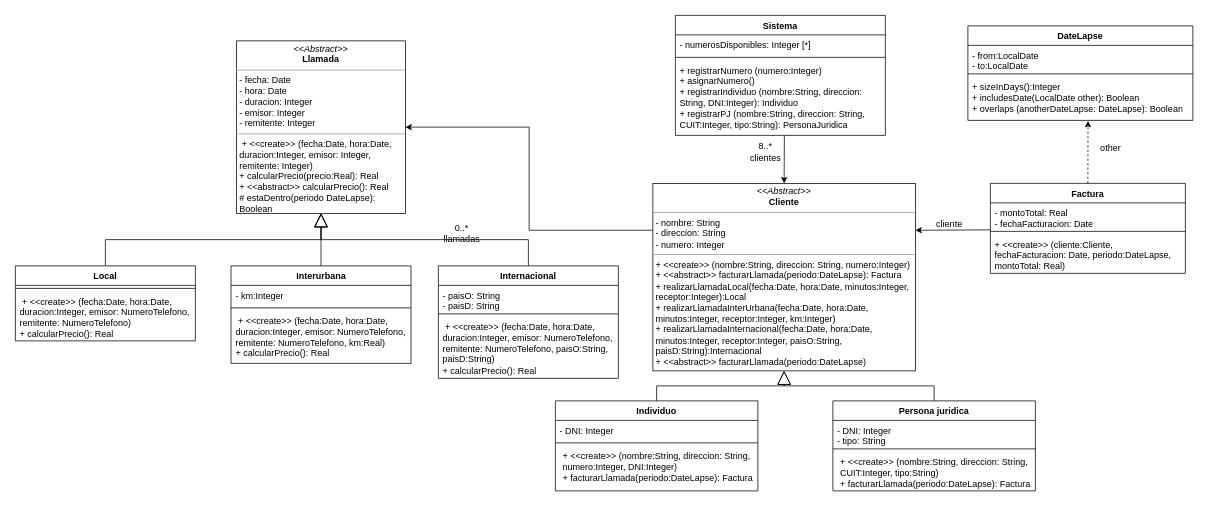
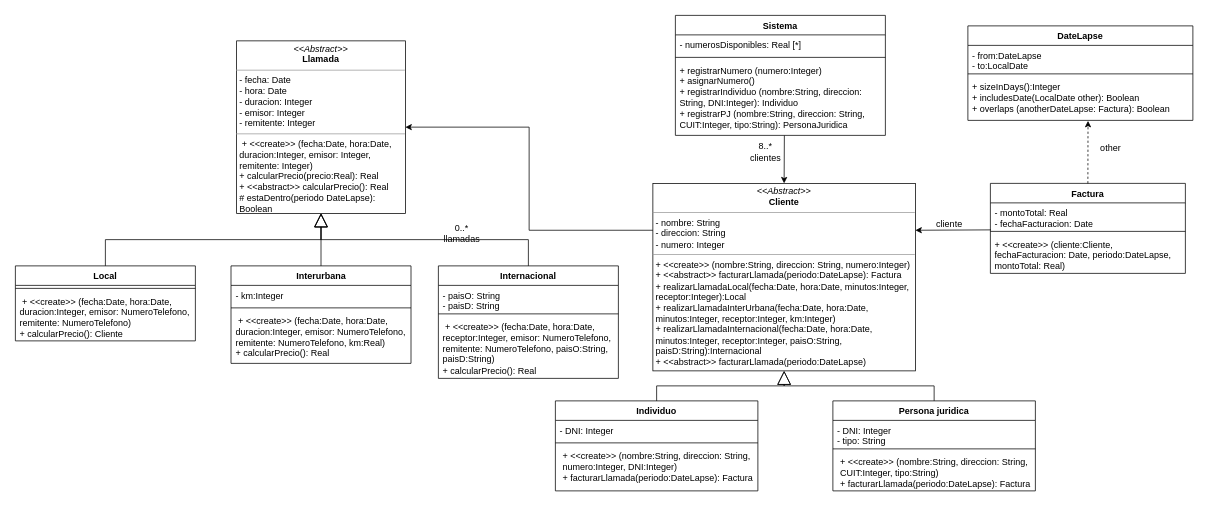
  <mxCell id="0" />
  <mxCell id="1" parent="0" />
  <mxCell id="2" value="&lt;p style=&quot;margin:0px;margin-top:4px;text-align:center;&quot;&gt;&lt;i&gt;&amp;lt;&amp;lt;Abstract&amp;gt;&amp;gt;&lt;/i&gt;&lt;br&gt;&lt;b&gt;Cliente&lt;/b&gt;&lt;/p&gt;&lt;hr size=&quot;1&quot;&gt;&lt;p style=&quot;margin:0px;margin-left:4px;&quot;&gt;- nombre: String&lt;br&gt;- direccion: String&lt;/p&gt;&lt;p style=&quot;margin:0px;margin-left:4px;&quot;&gt;- numero: Integer&lt;/p&gt;&lt;hr size=&quot;1&quot;&gt;&lt;p style=&quot;margin:0px;margin-left:4px;&quot;&gt;+ &amp;lt;&amp;lt;create&amp;gt;&amp;gt; (nombre:String, direccion: String, numero:Integer)&lt;/p&gt;&lt;p style=&quot;margin:0px;margin-left:4px;&quot;&gt;+ &amp;lt;&amp;lt;abstract&amp;gt;&amp;gt; facturarLlamada(periodo:DateLapse): Factura&lt;br&gt;&lt;/p&gt;&lt;p style=&quot;margin:0px;margin-left:4px;&quot;&gt;+ realizarLlamadaLocal(fecha:Date, hora:Date, minutos:Integer, receptor:Integer):Local&lt;/p&gt;&lt;p style=&quot;margin:0px;margin-left:4px;&quot;&gt;+ realizarLlamadaInterUrbana(fecha:Date, hora:Date, minutos:Integer, receptor:Integer, km:Integer)&lt;/p&gt;&lt;p style=&quot;margin:0px;margin-left:4px;&quot;&gt;+ realizarLlamadaInternacional(fecha:Date, hora:Date, minutos:Integer, receptor:Integer, paisO:String, paisD:String):Internacional&lt;/p&gt;&lt;p style=&quot;margin:0px;margin-left:4px;&quot;&gt;+ &amp;lt;&amp;lt;abstract&amp;gt;&amp;gt; facturarLlamada(periodo:DateLapse)&lt;/p&gt;" style="verticalAlign=top;align=left;overflow=fill;fontSize=12;fontFamily=Helvetica;html=1;whiteSpace=wrap;" parent="1" vertex="1"><mxGeometry x="870" y="244" width="350" height="250" as="geometry" /></mxCell>
  <mxCell id="3" value="" style="endArrow=classic;html=1;rounded=0;exitX=0.519;exitY=1.002;exitDx=0;exitDy=0;entryX=0.5;entryY=0;entryDx=0;entryDy=0;exitPerimeter=0;" parent="1" source="38" target="2" edge="1"><mxGeometry width="50" height="50" relative="1" as="geometry"><mxPoint x="720" y="283" as="sourcePoint" /><mxPoint x="870" y="284" as="targetPoint" /></mxGeometry></mxCell>
  <mxCell id="4" value="8..*&lt;br&gt;clientes" style="text;html=1;align=center;verticalAlign=middle;resizable=0;points=[];autosize=1;strokeColor=none;fillColor=none;" parent="1" vertex="1"><mxGeometry x="990" y="182" width="60" height="40" as="geometry" /></mxCell>
  <mxCell id="5" value="&lt;p style=&quot;margin:0px;margin-top:4px;text-align:center;&quot;&gt;&lt;i&gt;&amp;lt;&amp;lt;Abstract&amp;gt;&amp;gt;&lt;/i&gt;&lt;br&gt;&lt;b&gt;Llamada&lt;/b&gt;&lt;/p&gt;&lt;hr size=&quot;1&quot;&gt;&lt;p style=&quot;margin:0px;margin-left:4px;&quot;&gt;- fecha: Date&lt;/p&gt;&lt;p style=&quot;margin:0px;margin-left:4px;&quot;&gt;- hora: Date&lt;/p&gt;&lt;p style=&quot;margin:0px;margin-left:4px;&quot;&gt;- duracion: Integer&lt;/p&gt;&lt;p style=&quot;margin:0px;margin-left:4px;&quot;&gt;- emisor: Integer&lt;/p&gt;&lt;p style=&quot;margin:0px;margin-left:4px;&quot;&gt;- remitente: Integer&lt;/p&gt;&lt;hr size=&quot;1&quot;&gt;&lt;p style=&quot;margin:0px;margin-left:4px;&quot;&gt;&amp;nbsp;+ &amp;lt;&amp;lt;create&amp;gt;&amp;gt; (fecha:Date, hora:Date, duracion:Integer, emisor: Integer, remitente: Integer)&lt;br&gt;&lt;/p&gt;&lt;p style=&quot;margin:0px;margin-left:4px;&quot;&gt;+ calcularPrecio(precio:Real): Real&lt;/p&gt;&lt;p style=&quot;margin:0px;margin-left:4px;&quot;&gt;+ &amp;lt;&amp;lt;abstract&amp;gt;&amp;gt; calcularPrecio(): Real&lt;/p&gt;&lt;p style=&quot;margin:0px;margin-left:4px;&quot;&gt;# estaDentro(periodo DateLapse): Boolean&lt;/p&gt;" style="verticalAlign=top;align=left;overflow=fill;fontSize=12;fontFamily=Helvetica;html=1;whiteSpace=wrap;" parent="1" vertex="1"><mxGeometry x="315" y="54" width="225" height="230" as="geometry" /></mxCell>
  <mxCell id="6" value="Individuo" style="swimlane;fontStyle=1;align=center;verticalAlign=top;childLayout=stackLayout;horizontal=1;startSize=26;horizontalStack=0;resizeParent=1;resizeParentMax=0;resizeLast=0;collapsible=1;marginBottom=0;whiteSpace=wrap;html=1;" parent="1" vertex="1"><mxGeometry x="740" y="534" width="270" height="120" as="geometry" /></mxCell>
  <mxCell id="7" value="- DNI: Integer" style="text;strokeColor=none;fillColor=none;align=left;verticalAlign=top;spacingLeft=4;spacingRight=4;overflow=hidden;rotatable=0;points=[[0,0.5],[1,0.5]];portConstraint=eastwest;whiteSpace=wrap;html=1;" parent="6" vertex="1"><mxGeometry y="26" width="270" height="26" as="geometry" /></mxCell>
  <mxCell id="8" value="" style="line;strokeWidth=1;fillColor=none;align=left;verticalAlign=middle;spacingTop=-1;spacingLeft=3;spacingRight=3;rotatable=0;labelPosition=right;points=[];portConstraint=eastwest;strokeColor=inherit;" parent="6" vertex="1"><mxGeometry y="52" width="270" height="8" as="geometry" /></mxCell>
  <mxCell id="9" value="&lt;p style=&quot;margin: 0px 0px 0px 4px;&quot;&gt;+ &amp;lt;&amp;lt;create&amp;gt;&amp;gt; (nombre:String, direccion: String, numero:Integer, DNI:Integer)&lt;/p&gt;&lt;p style=&quot;margin: 0px 0px 0px 4px;&quot;&gt;+ facturarLlamada(periodo:DateLapse): Factura&lt;/p&gt;" style="text;strokeColor=none;fillColor=none;align=left;verticalAlign=top;spacingLeft=4;spacingRight=4;overflow=hidden;rotatable=0;points=[[0,0.5],[1,0.5]];portConstraint=eastwest;whiteSpace=wrap;html=1;" parent="6" vertex="1"><mxGeometry y="60" width="270" height="60" as="geometry" /></mxCell>
  <mxCell id="10" value="Persona juridica" style="swimlane;fontStyle=1;align=center;verticalAlign=top;childLayout=stackLayout;horizontal=1;startSize=26;horizontalStack=0;resizeParent=1;resizeParentMax=0;resizeLast=0;collapsible=1;marginBottom=0;whiteSpace=wrap;html=1;" parent="1" vertex="1"><mxGeometry x="1110" y="534" width="270" height="120" as="geometry" /></mxCell>
  <mxCell id="11" value="- DNI: Integer&lt;br&gt;- tipo: String" style="text;strokeColor=none;fillColor=none;align=left;verticalAlign=top;spacingLeft=4;spacingRight=4;overflow=hidden;rotatable=0;points=[[0,0.5],[1,0.5]];portConstraint=eastwest;whiteSpace=wrap;html=1;" parent="10" vertex="1"><mxGeometry y="26" width="270" height="34" as="geometry" /></mxCell>
  <mxCell id="12" value="" style="line;strokeWidth=1;fillColor=none;align=left;verticalAlign=middle;spacingTop=-1;spacingLeft=3;spacingRight=3;rotatable=0;labelPosition=right;points=[];portConstraint=eastwest;strokeColor=inherit;" parent="10" vertex="1"><mxGeometry y="60" width="270" height="8" as="geometry" /></mxCell>
  <mxCell id="13" value="&lt;p style=&quot;margin: 0px 0px 0px 4px;&quot;&gt;+ &amp;lt;&amp;lt;create&amp;gt;&amp;gt; (nombre:String, direccion: String, CUIT:Integer, tipo:String)&lt;/p&gt;&lt;p style=&quot;margin: 0px 0px 0px 4px;&quot;&gt;+ facturarLlamada(periodo:DateLapse): Factura&lt;/p&gt;" style="text;strokeColor=none;fillColor=none;align=left;verticalAlign=top;spacingLeft=4;spacingRight=4;overflow=hidden;rotatable=0;points=[[0,0.5],[1,0.5]];portConstraint=eastwest;whiteSpace=wrap;html=1;" parent="10" vertex="1"><mxGeometry y="68" width="270" height="52" as="geometry" /></mxCell>
  <mxCell id="14" value="Factura" style="swimlane;fontStyle=1;align=center;verticalAlign=top;childLayout=stackLayout;horizontal=1;startSize=26;horizontalStack=0;resizeParent=1;resizeParentMax=0;resizeLast=0;collapsible=1;marginBottom=0;whiteSpace=wrap;html=1;" parent="1" vertex="1"><mxGeometry x="1320" y="244" width="260" height="120" as="geometry" /></mxCell>
  <mxCell id="15" value="- montoTotal: Real&lt;br&gt;- fechaFacturacion: Date" style="text;strokeColor=none;fillColor=none;align=left;verticalAlign=top;spacingLeft=4;spacingRight=4;overflow=hidden;rotatable=0;points=[[0,0.5],[1,0.5]];portConstraint=eastwest;whiteSpace=wrap;html=1;" parent="14" vertex="1"><mxGeometry y="26" width="260" height="34" as="geometry" /></mxCell>
  <mxCell id="16" value="" style="line;strokeWidth=1;fillColor=none;align=left;verticalAlign=middle;spacingTop=-1;spacingLeft=3;spacingRight=3;rotatable=0;labelPosition=right;points=[];portConstraint=eastwest;strokeColor=inherit;" parent="14" vertex="1"><mxGeometry y="60" width="260" height="8" as="geometry" /></mxCell>
  <mxCell id="17" value="+ &amp;lt;&amp;lt;create&amp;gt;&amp;gt; (cliente:Cliente, fechaFacturacion: Date, periodo:DateLapse, montoTotal: Real)" style="text;strokeColor=none;fillColor=none;align=left;verticalAlign=top;spacingLeft=4;spacingRight=4;overflow=hidden;rotatable=0;points=[[0,0.5],[1,0.5]];portConstraint=eastwest;whiteSpace=wrap;html=1;" parent="14" vertex="1"><mxGeometry y="68" width="260" height="52" as="geometry" /></mxCell>
  <mxCell id="18" value="DateLapse" style="swimlane;fontStyle=1;align=center;verticalAlign=top;childLayout=stackLayout;horizontal=1;startSize=26;horizontalStack=0;resizeParent=1;resizeParentMax=0;resizeLast=0;collapsible=1;marginBottom=0;whiteSpace=wrap;html=1;" parent="1" vertex="1"><mxGeometry x="1290" y="34" width="300" height="126" as="geometry" /></mxCell>
- <mxCell id="19" value="- from:LocalDate&lt;br&gt;- to:LocalDate" style="text;strokeColor=none;fillColor=none;align=left;verticalAlign=top;spacingLeft=4;spacingRight=4;overflow=hidden;rotatable=0;points=[[0,0.5],[1,0.5]];portConstraint=eastwest;whiteSpace=wrap;html=1;" parent="18" vertex="1"><mxGeometry y="26" width="300" height="34" as="geometry" /></mxCell>
+ <mxCell id="19" value="- from:DateLapse&lt;br&gt;- to:LocalDate" style="text;strokeColor=none;fillColor=none;align=left;verticalAlign=top;spacingLeft=4;spacingRight=4;overflow=hidden;rotatable=0;points=[[0,0.5],[1,0.5]];portConstraint=eastwest;whiteSpace=wrap;html=1;" parent="18" vertex="1"><mxGeometry y="26" width="300" height="34" as="geometry" /></mxCell>
  <mxCell id="20" value="" style="line;strokeWidth=1;fillColor=none;align=left;verticalAlign=middle;spacingTop=-1;spacingLeft=3;spacingRight=3;rotatable=0;labelPosition=right;points=[];portConstraint=eastwest;strokeColor=inherit;" parent="18" vertex="1"><mxGeometry y="60" width="300" height="8" as="geometry" /></mxCell>
- <mxCell id="21" value="+ sizeInDays():Integer&lt;br&gt;+ includesDate(LocalDate other): Boolean&lt;br&gt;+ overlaps (anotherDateLapse: DateLapse): Boolean" style="text;strokeColor=none;fillColor=none;align=left;verticalAlign=top;spacingLeft=4;spacingRight=4;overflow=hidden;rotatable=0;points=[[0,0.5],[1,0.5]];portConstraint=eastwest;whiteSpace=wrap;html=1;" parent="18" vertex="1"><mxGeometry y="68" width="300" height="58" as="geometry" /></mxCell>
+ <mxCell id="21" value="+ sizeInDays():Integer&lt;br&gt;+ includesDate(LocalDate other): Boolean&lt;br&gt;+ overlaps (anotherDateLapse: Factura): Boolean" style="text;strokeColor=none;fillColor=none;align=left;verticalAlign=top;spacingLeft=4;spacingRight=4;overflow=hidden;rotatable=0;points=[[0,0.5],[1,0.5]];portConstraint=eastwest;whiteSpace=wrap;html=1;" parent="18" vertex="1"><mxGeometry y="68" width="300" height="58" as="geometry" /></mxCell>
  <mxCell id="22" value="" style="endArrow=classic;html=1;rounded=0;exitX=0.5;exitY=0;exitDx=0;exitDy=0;entryX=0.534;entryY=1.011;entryDx=0;entryDy=0;entryPerimeter=0;dashed=1;" parent="1" source="14" target="21" edge="1"><mxGeometry width="50" height="50" relative="1" as="geometry"><mxPoint x="1330" y="324" as="sourcePoint" /><mxPoint x="1430" y="164" as="targetPoint" /></mxGeometry></mxCell>
  <mxCell id="23" value="other" style="text;html=1;align=center;verticalAlign=middle;resizable=0;points=[];autosize=1;strokeColor=none;fillColor=none;" parent="1" vertex="1"><mxGeometry x="1450" y="182" width="60" height="30" as="geometry" /></mxCell>
  <mxCell id="24" value="Interurbana" style="swimlane;fontStyle=1;align=center;verticalAlign=top;childLayout=stackLayout;horizontal=1;startSize=26;horizontalStack=0;resizeParent=1;resizeParentMax=0;resizeLast=0;collapsible=1;marginBottom=0;whiteSpace=wrap;html=1;" parent="1" vertex="1"><mxGeometry x="307.5" y="354" width="240" height="130" as="geometry" /></mxCell>
  <mxCell id="25" value="- km:Integer" style="text;strokeColor=none;fillColor=none;align=left;verticalAlign=top;spacingLeft=4;spacingRight=4;overflow=hidden;rotatable=0;points=[[0,0.5],[1,0.5]];portConstraint=eastwest;whiteSpace=wrap;html=1;" parent="24" vertex="1"><mxGeometry y="26" width="240" height="26" as="geometry" /></mxCell>
  <mxCell id="26" value="" style="line;strokeWidth=1;fillColor=none;align=left;verticalAlign=middle;spacingTop=-1;spacingLeft=3;spacingRight=3;rotatable=0;labelPosition=right;points=[];portConstraint=eastwest;strokeColor=inherit;" parent="24" vertex="1"><mxGeometry y="52" width="240" height="8" as="geometry" /></mxCell>
  <mxCell id="27" value="&amp;nbsp;+ &amp;lt;&amp;lt;create&amp;gt;&amp;gt; (fecha:Date, hora:Date, duracion:Integer, emisor: NumeroTelefono, remitente: NumeroTelefono, km:Real)&lt;br&gt;+ calcularPrecio(): Real" style="text;strokeColor=none;fillColor=none;align=left;verticalAlign=top;spacingLeft=4;spacingRight=4;overflow=hidden;rotatable=0;points=[[0,0.5],[1,0.5]];portConstraint=eastwest;whiteSpace=wrap;html=1;" parent="24" vertex="1"><mxGeometry y="60" width="240" height="70" as="geometry" /></mxCell>
  <mxCell id="28" value="Local" style="swimlane;fontStyle=1;align=center;verticalAlign=top;childLayout=stackLayout;horizontal=1;startSize=26;horizontalStack=0;resizeParent=1;resizeParentMax=0;resizeLast=0;collapsible=1;marginBottom=0;whiteSpace=wrap;html=1;" parent="1" vertex="1"><mxGeometry x="20" y="354" width="240" height="100" as="geometry" /></mxCell>
  <mxCell id="29" value="" style="line;strokeWidth=1;fillColor=none;align=left;verticalAlign=middle;spacingTop=-1;spacingLeft=3;spacingRight=3;rotatable=0;labelPosition=right;points=[];portConstraint=eastwest;strokeColor=inherit;" parent="28" vertex="1"><mxGeometry y="26" width="240" height="8" as="geometry" /></mxCell>
- <mxCell id="30" value="&amp;nbsp;+ &amp;lt;&amp;lt;create&amp;gt;&amp;gt; (fecha:Date, hora:Date, duracion:Integer, emisor: NumeroTelefono, remitente: NumeroTelefono)&lt;br&gt;+ calcularPrecio(): Real" style="text;strokeColor=none;fillColor=none;align=left;verticalAlign=top;spacingLeft=4;spacingRight=4;overflow=hidden;rotatable=0;points=[[0,0.5],[1,0.5]];portConstraint=eastwest;whiteSpace=wrap;html=1;" parent="28" vertex="1"><mxGeometry y="34" width="240" height="66" as="geometry" /></mxCell>
+ <mxCell id="30" value="&amp;nbsp;+ &amp;lt;&amp;lt;create&amp;gt;&amp;gt; (fecha:Date, hora:Date, duracion:Integer, emisor: NumeroTelefono, remitente: NumeroTelefono)&lt;br&gt;+ calcularPrecio(): Cliente" style="text;strokeColor=none;fillColor=none;align=left;verticalAlign=top;spacingLeft=4;spacingRight=4;overflow=hidden;rotatable=0;points=[[0,0.5],[1,0.5]];portConstraint=eastwest;whiteSpace=wrap;html=1;" parent="28" vertex="1"><mxGeometry y="34" width="240" height="66" as="geometry" /></mxCell>
  <mxCell id="31" value="Internacional" style="swimlane;fontStyle=1;align=center;verticalAlign=top;childLayout=stackLayout;horizontal=1;startSize=26;horizontalStack=0;resizeParent=1;resizeParentMax=0;resizeLast=0;collapsible=1;marginBottom=0;whiteSpace=wrap;html=1;" parent="1" vertex="1"><mxGeometry x="584" y="354" width="240" height="150" as="geometry" /></mxCell>
  <mxCell id="32" value="- paisO: String&lt;br&gt;- paisD: String" style="text;strokeColor=none;fillColor=none;align=left;verticalAlign=top;spacingLeft=4;spacingRight=4;overflow=hidden;rotatable=0;points=[[0,0.5],[1,0.5]];portConstraint=eastwest;whiteSpace=wrap;html=1;" parent="31" vertex="1"><mxGeometry y="26" width="240" height="34" as="geometry" /></mxCell>
  <mxCell id="33" value="" style="line;strokeWidth=1;fillColor=none;align=left;verticalAlign=middle;spacingTop=-1;spacingLeft=3;spacingRight=3;rotatable=0;labelPosition=right;points=[];portConstraint=eastwest;strokeColor=inherit;" parent="31" vertex="1"><mxGeometry y="60" width="240" height="8" as="geometry" /></mxCell>
- <mxCell id="34" value="&amp;nbsp;+ &amp;lt;&amp;lt;create&amp;gt;&amp;gt; (fecha:Date, hora:Date, duracion:Integer, emisor: NumeroTelefono, remitente: NumeroTelefono, paisO:String, paisD:String)&lt;br&gt;+ calcularPrecio(): Real" style="text;strokeColor=none;fillColor=none;align=left;verticalAlign=top;spacingLeft=4;spacingRight=4;overflow=hidden;rotatable=0;points=[[0,0.5],[1,0.5]];portConstraint=eastwest;whiteSpace=wrap;html=1;" parent="31" vertex="1"><mxGeometry y="68" width="240" height="82" as="geometry" /></mxCell>
+ <mxCell id="34" value="&amp;nbsp;+ &amp;lt;&amp;lt;create&amp;gt;&amp;gt; (fecha:Date, hora:Date, receptor:Integer, emisor: NumeroTelefono, remitente: NumeroTelefono, paisO:String, paisD:String)&lt;br&gt;+ calcularPrecio(): Real" style="text;strokeColor=none;fillColor=none;align=left;verticalAlign=top;spacingLeft=4;spacingRight=4;overflow=hidden;rotatable=0;points=[[0,0.5],[1,0.5]];portConstraint=eastwest;whiteSpace=wrap;html=1;" parent="31" vertex="1"><mxGeometry y="68" width="240" height="82" as="geometry" /></mxCell>
  <mxCell id="35" value="Sistema" style="swimlane;fontStyle=1;align=center;verticalAlign=top;childLayout=stackLayout;horizontal=1;startSize=26;horizontalStack=0;resizeParent=1;resizeParentMax=0;resizeLast=0;collapsible=1;marginBottom=0;whiteSpace=wrap;html=1;" parent="1" vertex="1"><mxGeometry x="900" y="20" width="280" height="160" as="geometry" /></mxCell>
- <mxCell id="36" value="- numerosDisponibles: Integer [*]" style="text;strokeColor=none;fillColor=none;align=left;verticalAlign=top;spacingLeft=4;spacingRight=4;overflow=hidden;rotatable=0;points=[[0,0.5],[1,0.5]];portConstraint=eastwest;whiteSpace=wrap;html=1;" parent="35" vertex="1"><mxGeometry y="26" width="280" height="26" as="geometry" /></mxCell>
+ <mxCell id="36" value="- numerosDisponibles: Real [*]" style="text;strokeColor=none;fillColor=none;align=left;verticalAlign=top;spacingLeft=4;spacingRight=4;overflow=hidden;rotatable=0;points=[[0,0.5],[1,0.5]];portConstraint=eastwest;whiteSpace=wrap;html=1;" parent="35" vertex="1"><mxGeometry y="26" width="280" height="26" as="geometry" /></mxCell>
  <mxCell id="37" value="" style="line;strokeWidth=1;fillColor=none;align=left;verticalAlign=middle;spacingTop=-1;spacingLeft=3;spacingRight=3;rotatable=0;labelPosition=right;points=[];portConstraint=eastwest;strokeColor=inherit;" parent="35" vertex="1"><mxGeometry y="52" width="280" height="8" as="geometry" /></mxCell>
  <mxCell id="38" value="+ registrarNumero (numero:Integer)&lt;br&gt;+ asignarNumero()&lt;br&gt;+ registrarIndividuo (nombre:String, direccion: String, DNI:Integer): Individuo&lt;br&gt;+ registrarPJ (nombre:String, direccion: String, CUIT:Integer, tipo:String): PersonaJuridica" style="text;strokeColor=none;fillColor=none;align=left;verticalAlign=top;spacingLeft=4;spacingRight=4;overflow=hidden;rotatable=0;points=[[0,0.5],[1,0.5]];portConstraint=eastwest;whiteSpace=wrap;html=1;" parent="35" vertex="1"><mxGeometry y="60" width="280" height="100" as="geometry" /></mxCell>
  <mxCell id="39" value="" style="endArrow=classic;html=1;rounded=0;exitX=0;exitY=0.25;exitDx=0;exitDy=0;entryX=1;entryY=0.5;entryDx=0;entryDy=0;edgeStyle=orthogonalEdgeStyle;" parent="1" source="2" target="5" edge="1"><mxGeometry width="50" height="50" relative="1" as="geometry"><mxPoint x="500" y="404" as="sourcePoint" /><mxPoint x="550" y="354" as="targetPoint" /></mxGeometry></mxCell>
  <mxCell id="40" value="0..*&lt;br&gt;llamadas" style="text;html=1;align=center;verticalAlign=middle;resizable=0;points=[];autosize=1;strokeColor=none;fillColor=none;" parent="1" vertex="1"><mxGeometry x="580" y="291" width="70" height="40" as="geometry" /></mxCell>
  <mxCell id="41" value="" style="endArrow=classic;html=1;rounded=0;entryX=1;entryY=0.25;entryDx=0;entryDy=0;exitX=0.003;exitY=0.25;exitDx=0;exitDy=0;exitPerimeter=0;" parent="1" source="16" target="2" edge="1"><mxGeometry width="50" height="50" relative="1" as="geometry"><mxPoint x="1320" y="292" as="sourcePoint" /><mxPoint x="1450" y="374" as="targetPoint" /></mxGeometry></mxCell>
  <mxCell id="42" value="cliente" style="text;html=1;align=center;verticalAlign=middle;resizable=0;points=[];autosize=1;strokeColor=none;fillColor=none;" parent="1" vertex="1"><mxGeometry x="1235" y="284" width="60" height="30" as="geometry" /></mxCell>
  <mxCell id="43" value="" style="endArrow=block;endSize=16;endFill=0;html=1;rounded=0;exitX=0.5;exitY=0;exitDx=0;exitDy=0;entryX=0.5;entryY=1;entryDx=0;entryDy=0;edgeStyle=orthogonalEdgeStyle;" edge="1" parent="1" source="28" target="5"><mxGeometry width="160" relative="1" as="geometry"><mxPoint x="710" y="364" as="sourcePoint" /><mxPoint x="870" y="364" as="targetPoint" /></mxGeometry></mxCell>
  <mxCell id="44" value="" style="endArrow=block;endSize=16;endFill=0;html=1;rounded=0;exitX=0.5;exitY=0;exitDx=0;exitDy=0;entryX=0.5;entryY=1;entryDx=0;entryDy=0;" edge="1" parent="1" source="24" target="5"><mxGeometry width="160" relative="1" as="geometry"><mxPoint x="710" y="364" as="sourcePoint" /><mxPoint x="870" y="364" as="targetPoint" /></mxGeometry></mxCell>
  <mxCell id="45" value="" style="endArrow=block;endSize=16;endFill=0;html=1;rounded=0;entryX=0.5;entryY=1;entryDx=0;entryDy=0;exitX=0.5;exitY=0;exitDx=0;exitDy=0;edgeStyle=orthogonalEdgeStyle;" edge="1" parent="1" source="31" target="5"><mxGeometry width="160" relative="1" as="geometry"><mxPoint x="710" y="364" as="sourcePoint" /><mxPoint x="870" y="364" as="targetPoint" /></mxGeometry></mxCell>
  <mxCell id="46" value="" style="endArrow=block;endSize=16;endFill=0;html=1;rounded=0;exitX=0.5;exitY=0;exitDx=0;exitDy=0;entryX=0.5;entryY=1;entryDx=0;entryDy=0;edgeStyle=orthogonalEdgeStyle;" edge="1" parent="1" source="6" target="2"><mxGeometry width="160" relative="1" as="geometry"><mxPoint x="870" y="344" as="sourcePoint" /><mxPoint x="1030" y="344" as="targetPoint" /></mxGeometry></mxCell>
  <mxCell id="47" value="" style="endArrow=block;endSize=16;endFill=0;html=1;rounded=0;exitX=0.5;exitY=0;exitDx=0;exitDy=0;entryX=0.5;entryY=1;entryDx=0;entryDy=0;edgeStyle=orthogonalEdgeStyle;" edge="1" parent="1" source="10" target="2"><mxGeometry width="160" relative="1" as="geometry"><mxPoint x="980" y="484" as="sourcePoint" /><mxPoint x="1140" y="484" as="targetPoint" /></mxGeometry></mxCell>
